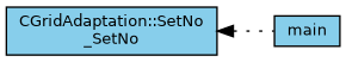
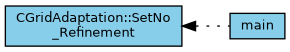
  digraph {
    rankdir=LR
    node [color=black fillcolor=skyblue fontname=Helvetica fontsize=10 shape=record style=filled]
-   n1 [fontcolor=black height=0.2 label="CGridAdaptation::SetNo\l_SetNo" width=0.4]
+   n1 [fontcolor=black height=0.2 label="CGridAdaptation::SetNo\l_Refinement" width=0.4]
    n2 [height=0.2 label=main width=0.4]
    n1 -> n2 [color=black dir=back fontname=Helvetica fontsize=10 labelfontname=Helvetica labelfontsize=10 style=dotted]
  }
